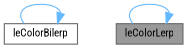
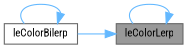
  digraph {
    rankdir=RL
    fontname="Roboto Condensed"
    node [fontname="Roboto Condensed" fontsize=10 shape=box style=filled]
    edge [color=steelblue1 dir=back fontname="Roboto Condensed" fontsize=10 labelfontname=Helvetica labelfontsize=10 style=solid]
    n1 [color=gray40 fillcolor=grey60 fontcolor=black height=0.2 label=leColorLerp width=0.4]
    n2 [color=grey40 fillcolor=white height=0.2 label=leColorBilerp width=0.4]
    n1 -> n1
+   n1 -> n2
    n2 -> n2
  }
